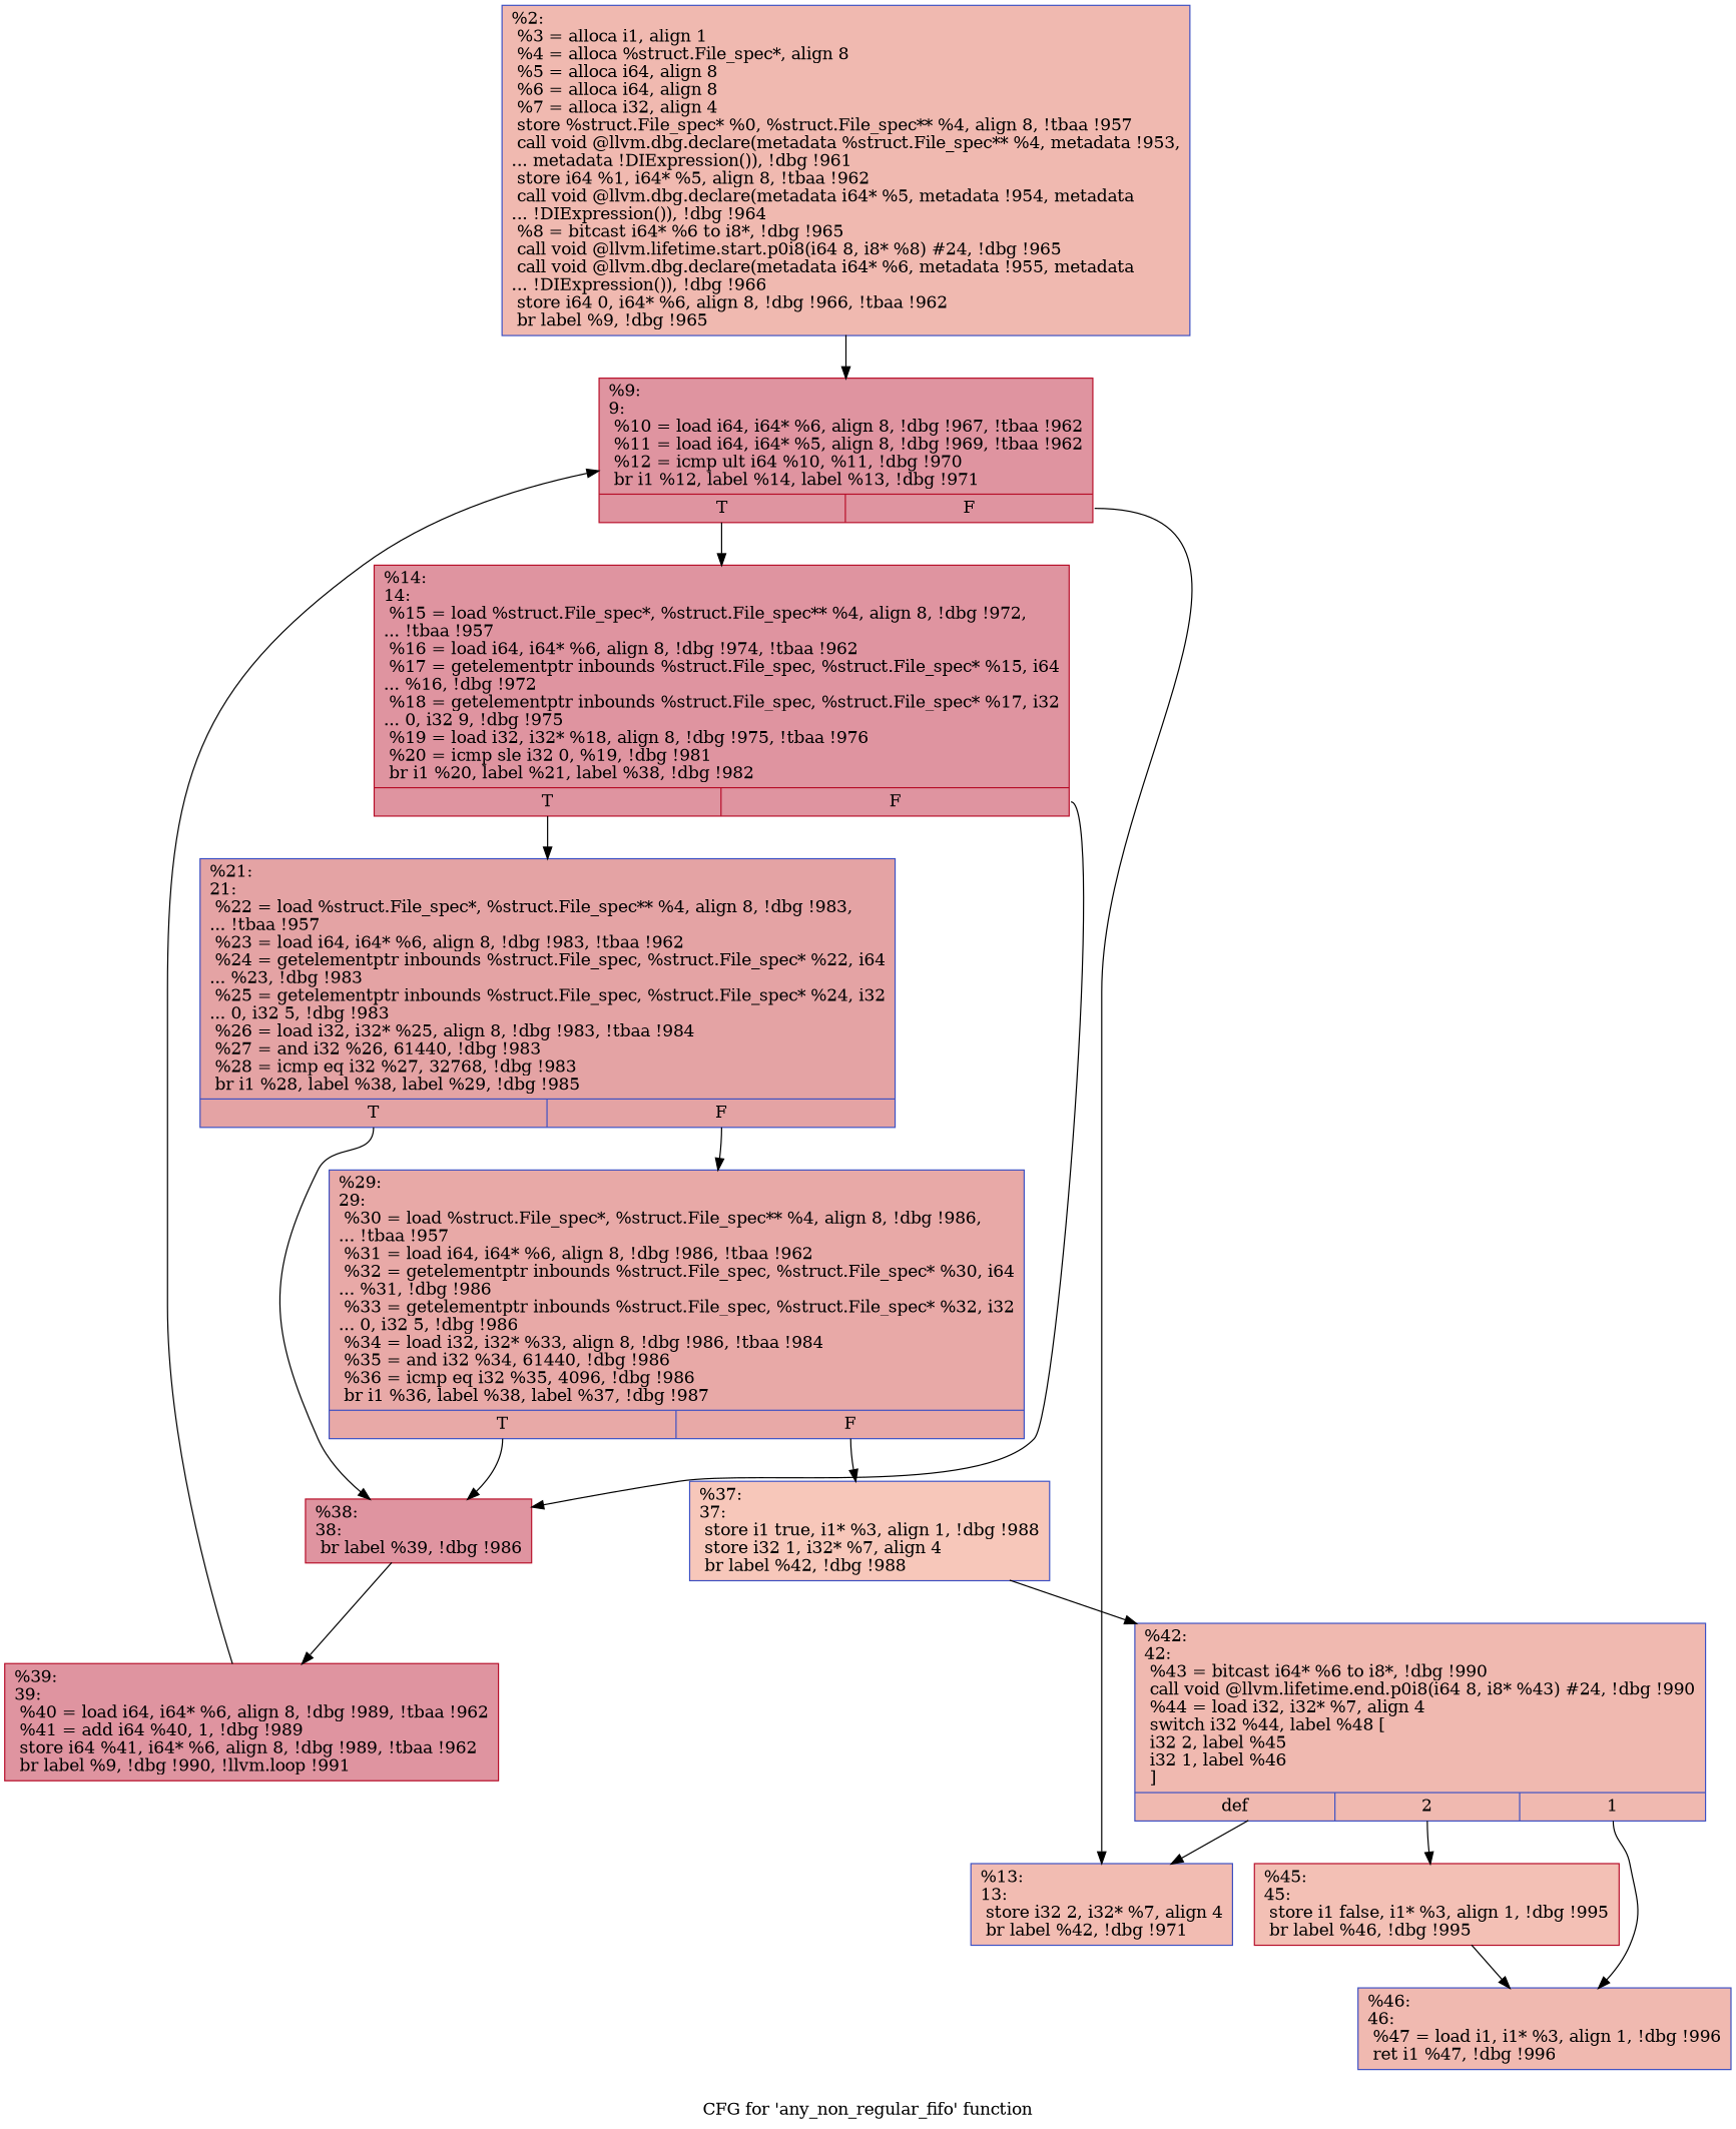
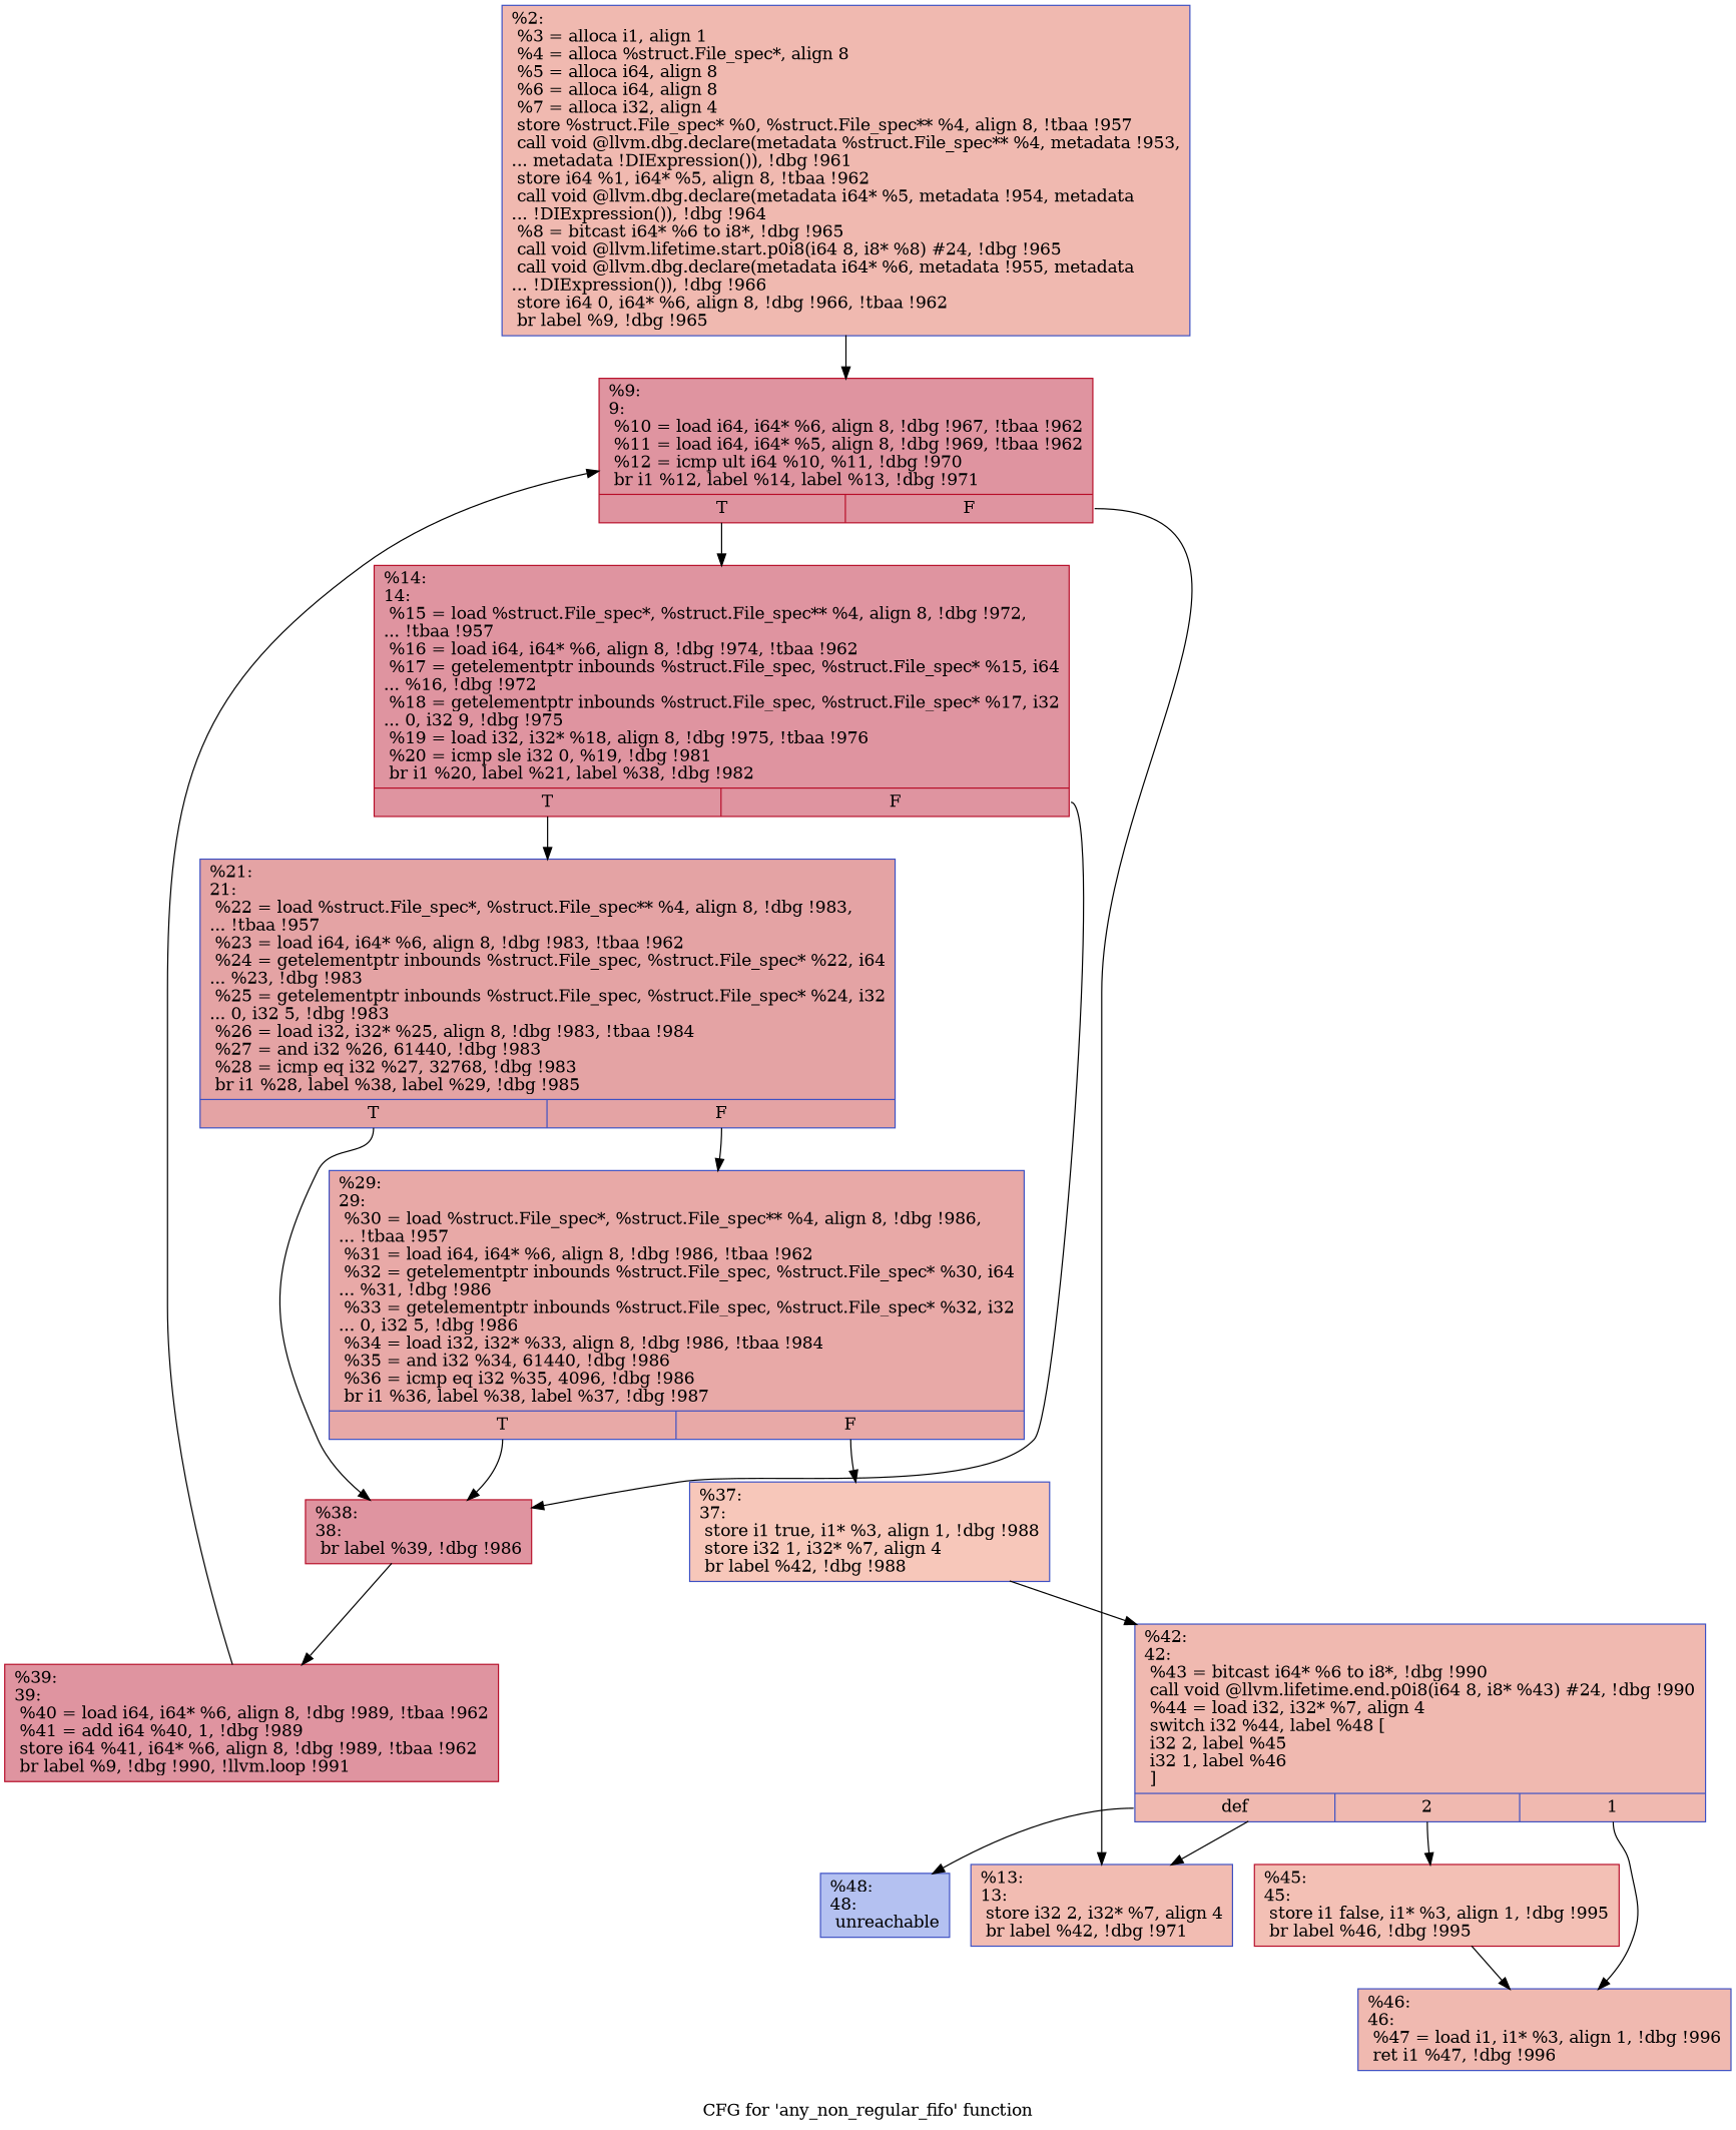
  digraph {
    label="CFG for 'any_non_regular_fifo' function"
    node [color="#3d50c3ff" fillcolor="#b70d2870" shape=record style=filled]
    n1 [fillcolor="#de614d70" label="{%2:\l  %3 = alloca i1, align 1\l  %4 = alloca %struct.File_spec*, align 8\l  %5 = alloca i64, align 8\l  %6 = alloca i64, align 8\l  %7 = alloca i32, align 4\l  store %struct.File_spec* %0, %struct.File_spec** %4, align 8, !tbaa !957\l  call void @llvm.dbg.declare(metadata %struct.File_spec** %4, metadata !953,\l... metadata !DIExpression()), !dbg !961\l  store i64 %1, i64* %5, align 8, !tbaa !962\l  call void @llvm.dbg.declare(metadata i64* %5, metadata !954, metadata\l... !DIExpression()), !dbg !964\l  %8 = bitcast i64* %6 to i8*, !dbg !965\l  call void @llvm.lifetime.start.p0i8(i64 8, i8* %8) #24, !dbg !965\l  call void @llvm.dbg.declare(metadata i64* %6, metadata !955, metadata\l... !DIExpression()), !dbg !966\l  store i64 0, i64* %6, align 8, !dbg !966, !tbaa !962\l  br label %9, !dbg !965\l}"]
    n2 [color="#b70d28ff" label="{%9:\l9:                                                \l  %10 = load i64, i64* %6, align 8, !dbg !967, !tbaa !962\l  %11 = load i64, i64* %5, align 8, !dbg !969, !tbaa !962\l  %12 = icmp ult i64 %10, %11, !dbg !970\l  br i1 %12, label %14, label %13, !dbg !971\l|{<s0>T|<s1>F}}"]
    n3 [color="#b70d28ff" label="{%14:\l14:                                               \l  %15 = load %struct.File_spec*, %struct.File_spec** %4, align 8, !dbg !972,\l... !tbaa !957\l  %16 = load i64, i64* %6, align 8, !dbg !974, !tbaa !962\l  %17 = getelementptr inbounds %struct.File_spec, %struct.File_spec* %15, i64\l... %16, !dbg !972\l  %18 = getelementptr inbounds %struct.File_spec, %struct.File_spec* %17, i32\l... 0, i32 9, !dbg !975\l  %19 = load i32, i32* %18, align 8, !dbg !975, !tbaa !976\l  %20 = icmp sle i32 0, %19, !dbg !981\l  br i1 %20, label %21, label %38, !dbg !982\l|{<s0>T|<s1>F}}"]
    n4 [fillcolor="#e1675170" label="{%13:\l13:                                               \l  store i32 2, i32* %7, align 4\l  br label %42, !dbg !971\l}"]
    n5 [fillcolor="#c32e3170" label="{%21:\l21:                                               \l  %22 = load %struct.File_spec*, %struct.File_spec** %4, align 8, !dbg !983,\l... !tbaa !957\l  %23 = load i64, i64* %6, align 8, !dbg !983, !tbaa !962\l  %24 = getelementptr inbounds %struct.File_spec, %struct.File_spec* %22, i64\l... %23, !dbg !983\l  %25 = getelementptr inbounds %struct.File_spec, %struct.File_spec* %24, i32\l... 0, i32 5, !dbg !983\l  %26 = load i32, i32* %25, align 8, !dbg !983, !tbaa !984\l  %27 = and i32 %26, 61440, !dbg !983\l  %28 = icmp eq i32 %27, 32768, !dbg !983\l  br i1 %28, label %38, label %29, !dbg !985\l|{<s0>T|<s1>F}}"]
    n6 [color="#b70d28ff" label="{%38:\l38:                                               \l  br label %39, !dbg !986\l}"]
    n7 [fillcolor="#ca3b3770" label="{%29:\l29:                                               \l  %30 = load %struct.File_spec*, %struct.File_spec** %4, align 8, !dbg !986,\l... !tbaa !957\l  %31 = load i64, i64* %6, align 8, !dbg !986, !tbaa !962\l  %32 = getelementptr inbounds %struct.File_spec, %struct.File_spec* %30, i64\l... %31, !dbg !986\l  %33 = getelementptr inbounds %struct.File_spec, %struct.File_spec* %32, i32\l... 0, i32 5, !dbg !986\l  %34 = load i32, i32* %33, align 8, !dbg !986, !tbaa !984\l  %35 = and i32 %34, 61440, !dbg !986\l  %36 = icmp eq i32 %35, 4096, !dbg !986\l  br i1 %36, label %38, label %37, !dbg !987\l|{<s0>T|<s1>F}}"]
    n8 [color="#b70d28ff" label="{%39:\l39:                                               \l  %40 = load i64, i64* %6, align 8, !dbg !989, !tbaa !962\l  %41 = add i64 %40, 1, !dbg !989\l  store i64 %41, i64* %6, align 8, !dbg !989, !tbaa !962\l  br label %9, !dbg !990, !llvm.loop !991\l}"]
    n9 [fillcolor="#de614d70" label="{%42:\l42:                                               \l  %43 = bitcast i64* %6 to i8*, !dbg !990\l  call void @llvm.lifetime.end.p0i8(i64 8, i8* %43) #24, !dbg !990\l  %44 = load i32, i32* %7, align 4\l  switch i32 %44, label %48 [\l    i32 2, label %45\l    i32 1, label %46\l  ]\l|{<s0>def|<s1>2|<s2>1}}"]
+   n10 [fillcolor="#5572df70" label="{%48:\l48:                                               \l  unreachable\l}"]
    n11 [color="#b70d28ff" fillcolor="#e5705870" label="{%45:\l45:                                               \l  store i1 false, i1* %3, align 1, !dbg !995\l  br label %46, !dbg !995\l}"]
    n12 [fillcolor="#de614d70" label="{%46:\l46:                                               \l  %47 = load i1, i1* %3, align 1, !dbg !996\l  ret i1 %47, !dbg !996\l}"]
    n13 [fillcolor="#ec7f6370" label="{%37:\l37:                                               \l  store i1 true, i1* %3, align 1, !dbg !988\l  store i32 1, i32* %7, align 4\l  br label %42, !dbg !988\l}"]
    n1 -> n2
    n2 -> n3 [tailport=s0]
    n2 -> n4 [tailport=s1]
    n3 -> n5 [tailport=s0]
    n3 -> n6 [tailport=s1]
    n5 -> n6 [tailport=s0]
    n5 -> n7 [tailport=s1]
    n6 -> n8
    n7 -> n6 [tailport=s0]
    n7 -> n13 [tailport=s1]
    n8 -> n2
    n9 -> n4
+   n9 -> n10 [tailport=s0]
    n9 -> n11 [tailport=s1]
    n9 -> n12 [tailport=s2]
    n11 -> n12
    n13 -> n9
  }
